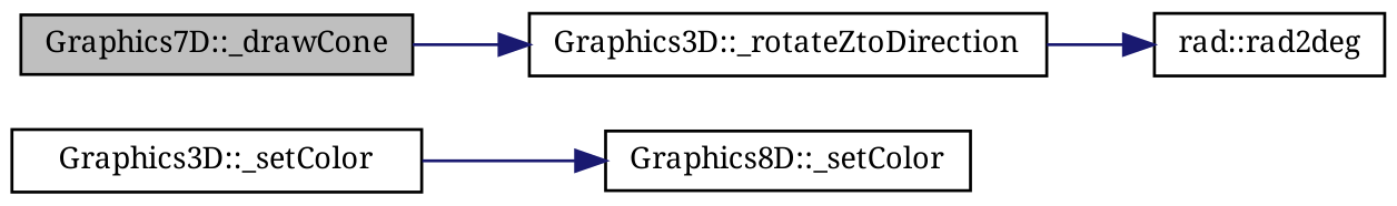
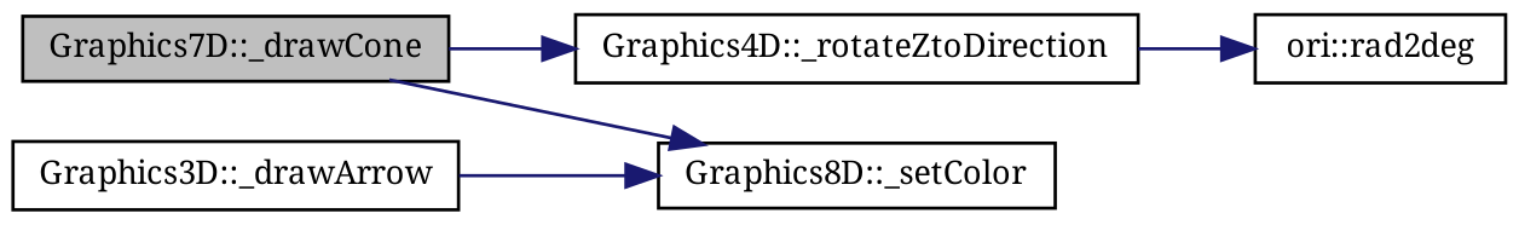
  digraph {
    fontname="Noto Serif"
    rankdir=LR
    node [color=black fillcolor=white fontname="Noto Serif" fontsize=10 shape=record style=filled]
    edge [color=midnightblue fontname="Noto Serif" fontsize=10 labelfontname=FreeSans labelfontsize=10 style=solid]
    n1 [fillcolor=grey75 fontcolor=black height=0.2 label="Graphics7D::_drawCone" width=0.4]
-   n2 [height=0.2 label="Graphics3D::_rotateZtoDirection" width=0.4]
+   n2 [height=0.2 label="Graphics4D::_rotateZtoDirection" width=0.4]
    n3 [height=0.2 label="Graphics8D::_setColor" width=0.4]
-   n4 [height=0.2 label="rad::rad2deg" width=0.4]
-   n5 [height=0.2 label="Graphics3D::_setColor" width=0.4]
+   n4 [height=0.2 label="ori::rad2deg" width=0.4]
+   n5 [height=0.2 label="Graphics3D::_drawArrow" width=0.4]
    n1 -> n2
+   n1 -> n3
    n2 -> n4
    n5 -> n3
  }
